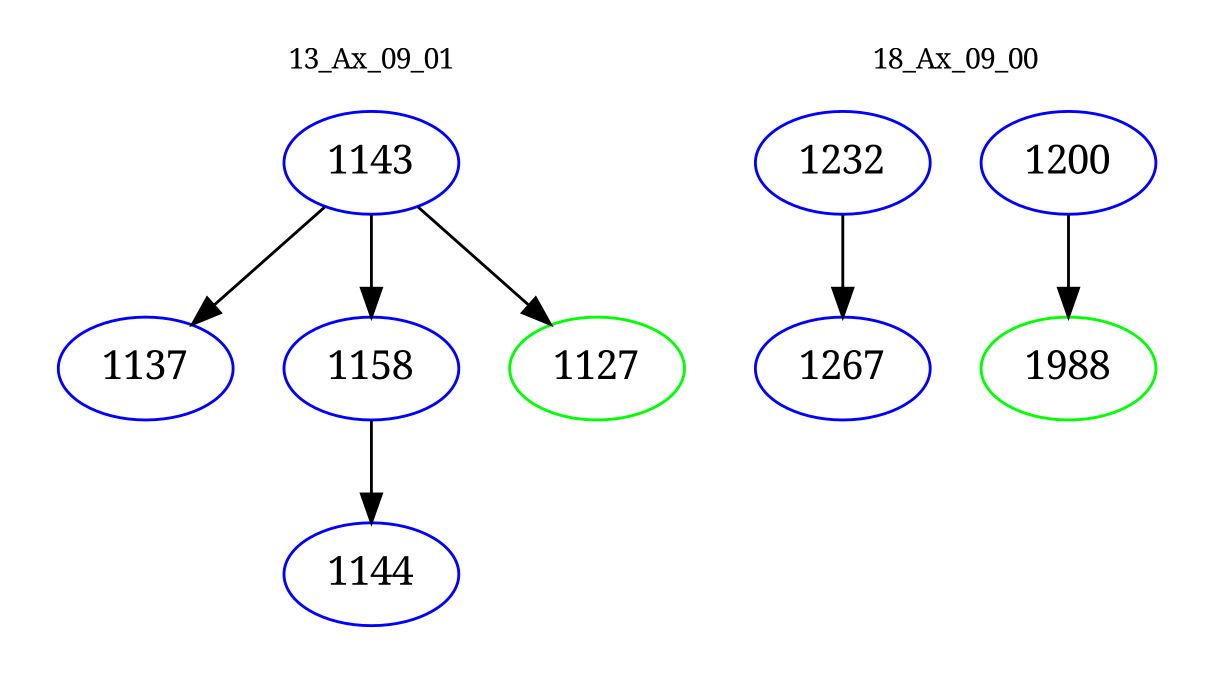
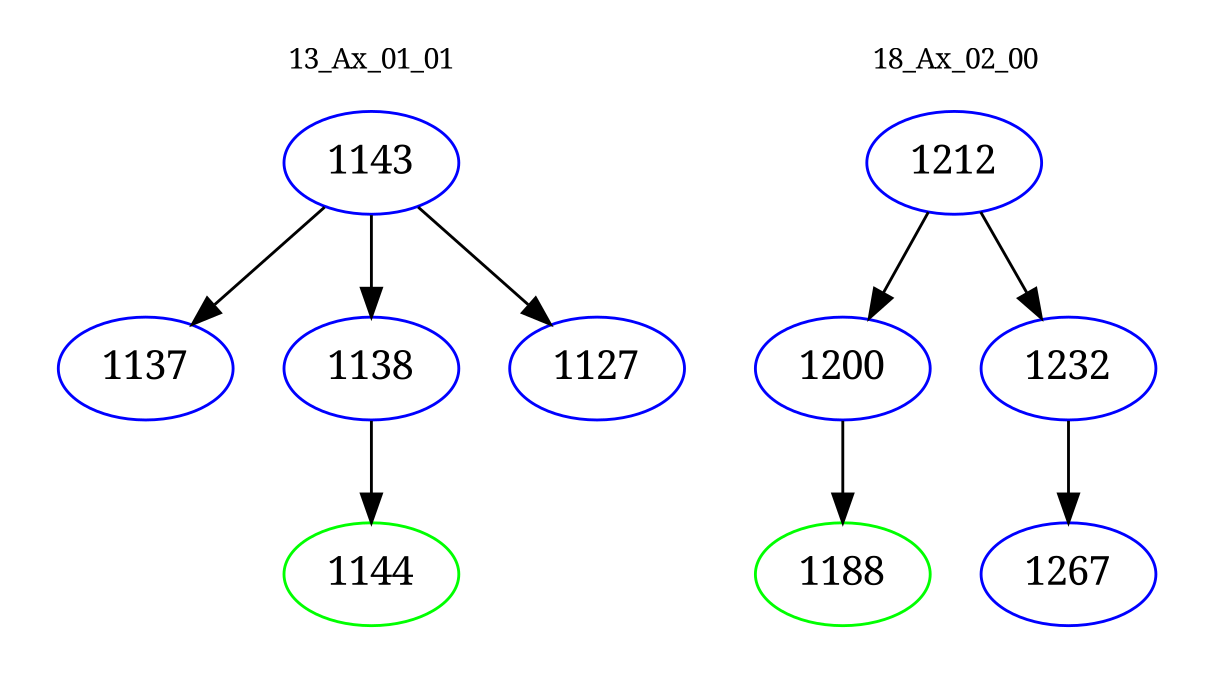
  digraph {
    fontname="Noto Serif"
    node [color=blue fontname="Noto Serif"]
    edge [color=black fontname="Noto Serif"]
    n1 [label=1143]
    n2 [label=1137]
-   n3 [label=1158]
-   n4 [color=green label=1127]
-   n5 [label=1144]
+   n3 [label=1138]
+   n4 [label=1127]
+   n5 [color=green label=1144]
+   n6 [label=1212]
    n7 [label=1200]
    n8 [label=1232]
-   n9 [color=green label=1988]
+   n9 [color=green label=1188]
    n10 [label=1267]
    subgraph cluster_1 {
      color=white
      fontsize=10
-     label="13_Ax_09_01"
+     label="13_Ax_01_01"
      n1
      n2
      n3
      n4
      n5
    }
    subgraph cluster_2 {
      color=white
      fontsize=10
-     label="18_Ax_09_00"
+     label="18_Ax_02_00"
+     n6
      n7
      n8
      n9
      n10
    }
    n1 -> n2
    n1 -> n3
    n1 -> n4
    n3 -> n5
+   n6 -> n7
+   n6 -> n8
    n7 -> n9
    n8 -> n10
  }
